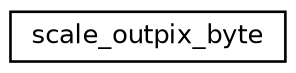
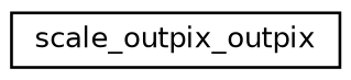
  digraph {
    rankdir=TB
-   n1 [color=black fillcolor=white fontname=Helvetica fontsize=10 height=0.2 label=scale_outpix_byte shape=record style=filled width=0.4]
+   n1 [color=black fillcolor=white fontname=Helvetica fontsize=10 height=0.2 label=scale_outpix_outpix shape=record style=filled width=0.4]
  }
